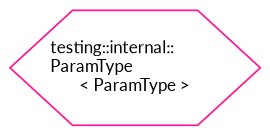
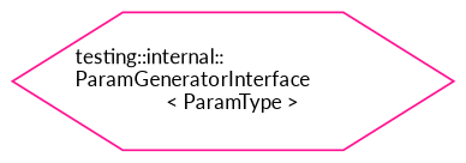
  digraph {
    rankdir=LR
    fontname=Lato
-   n1 [color=deeppink fillcolor=white fontname=Lato fontsize=10 height=0.2 label="testing::internal::\lParamType\l\< ParamType \>" shape=hexagon style=filled width=0.4]
+   n1 [color=deeppink fillcolor=white fontname=Lato fontsize=10 height=0.2 label="testing::internal::\lParamGeneratorInterface\l\< ParamType \>" shape=hexagon style=filled width=0.4]
  }
